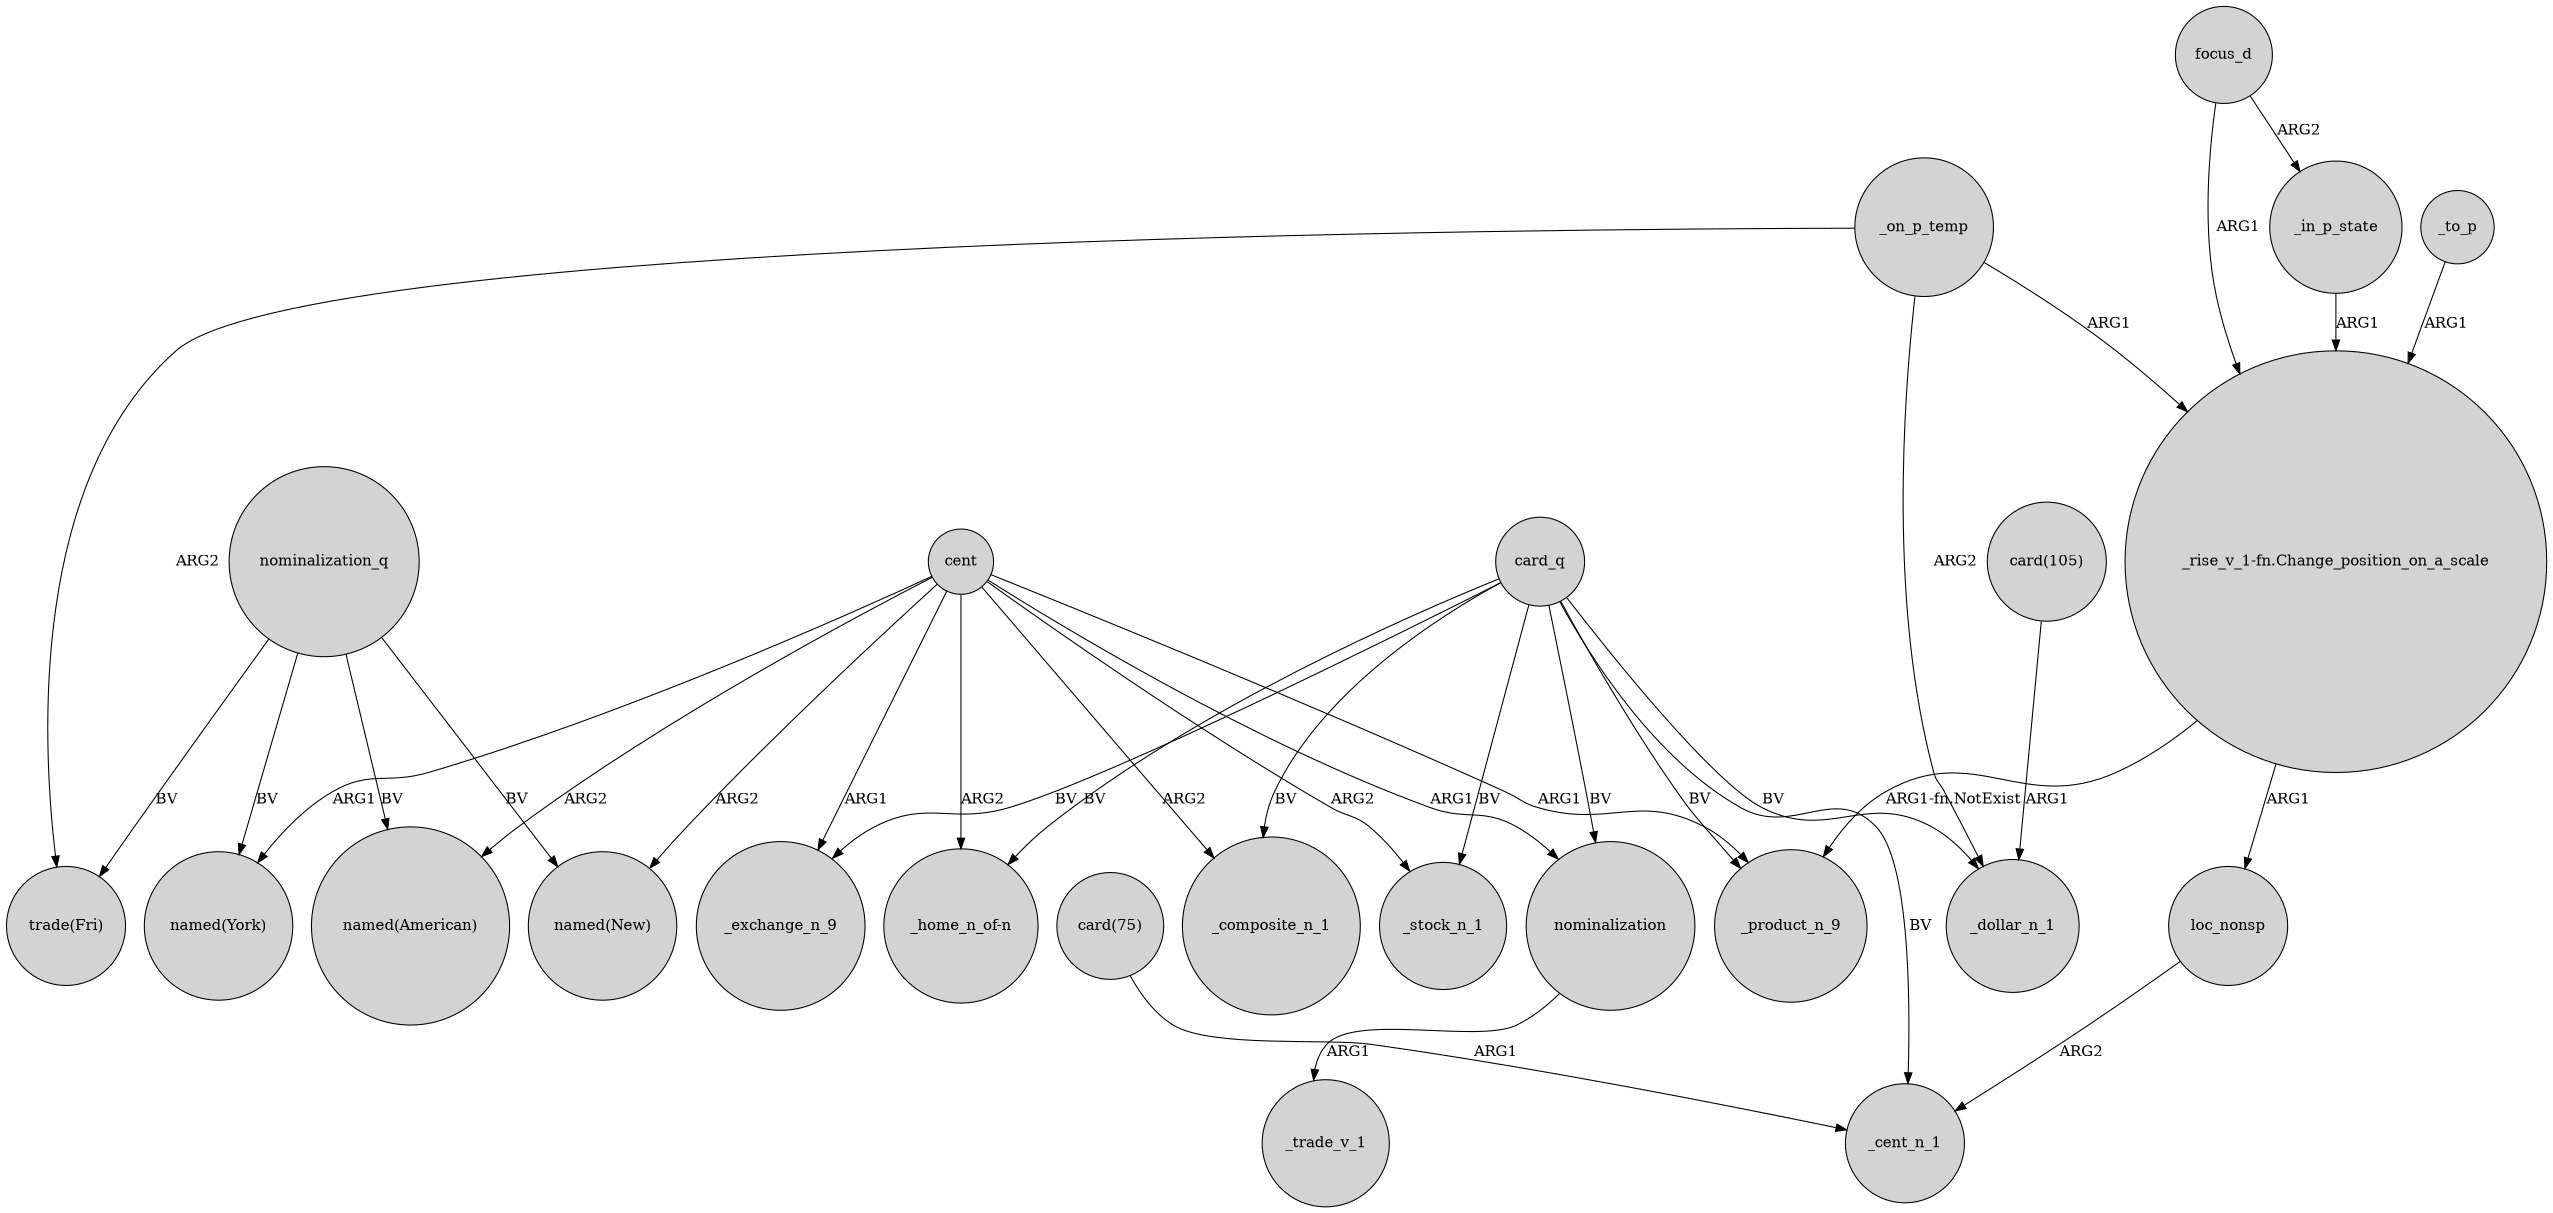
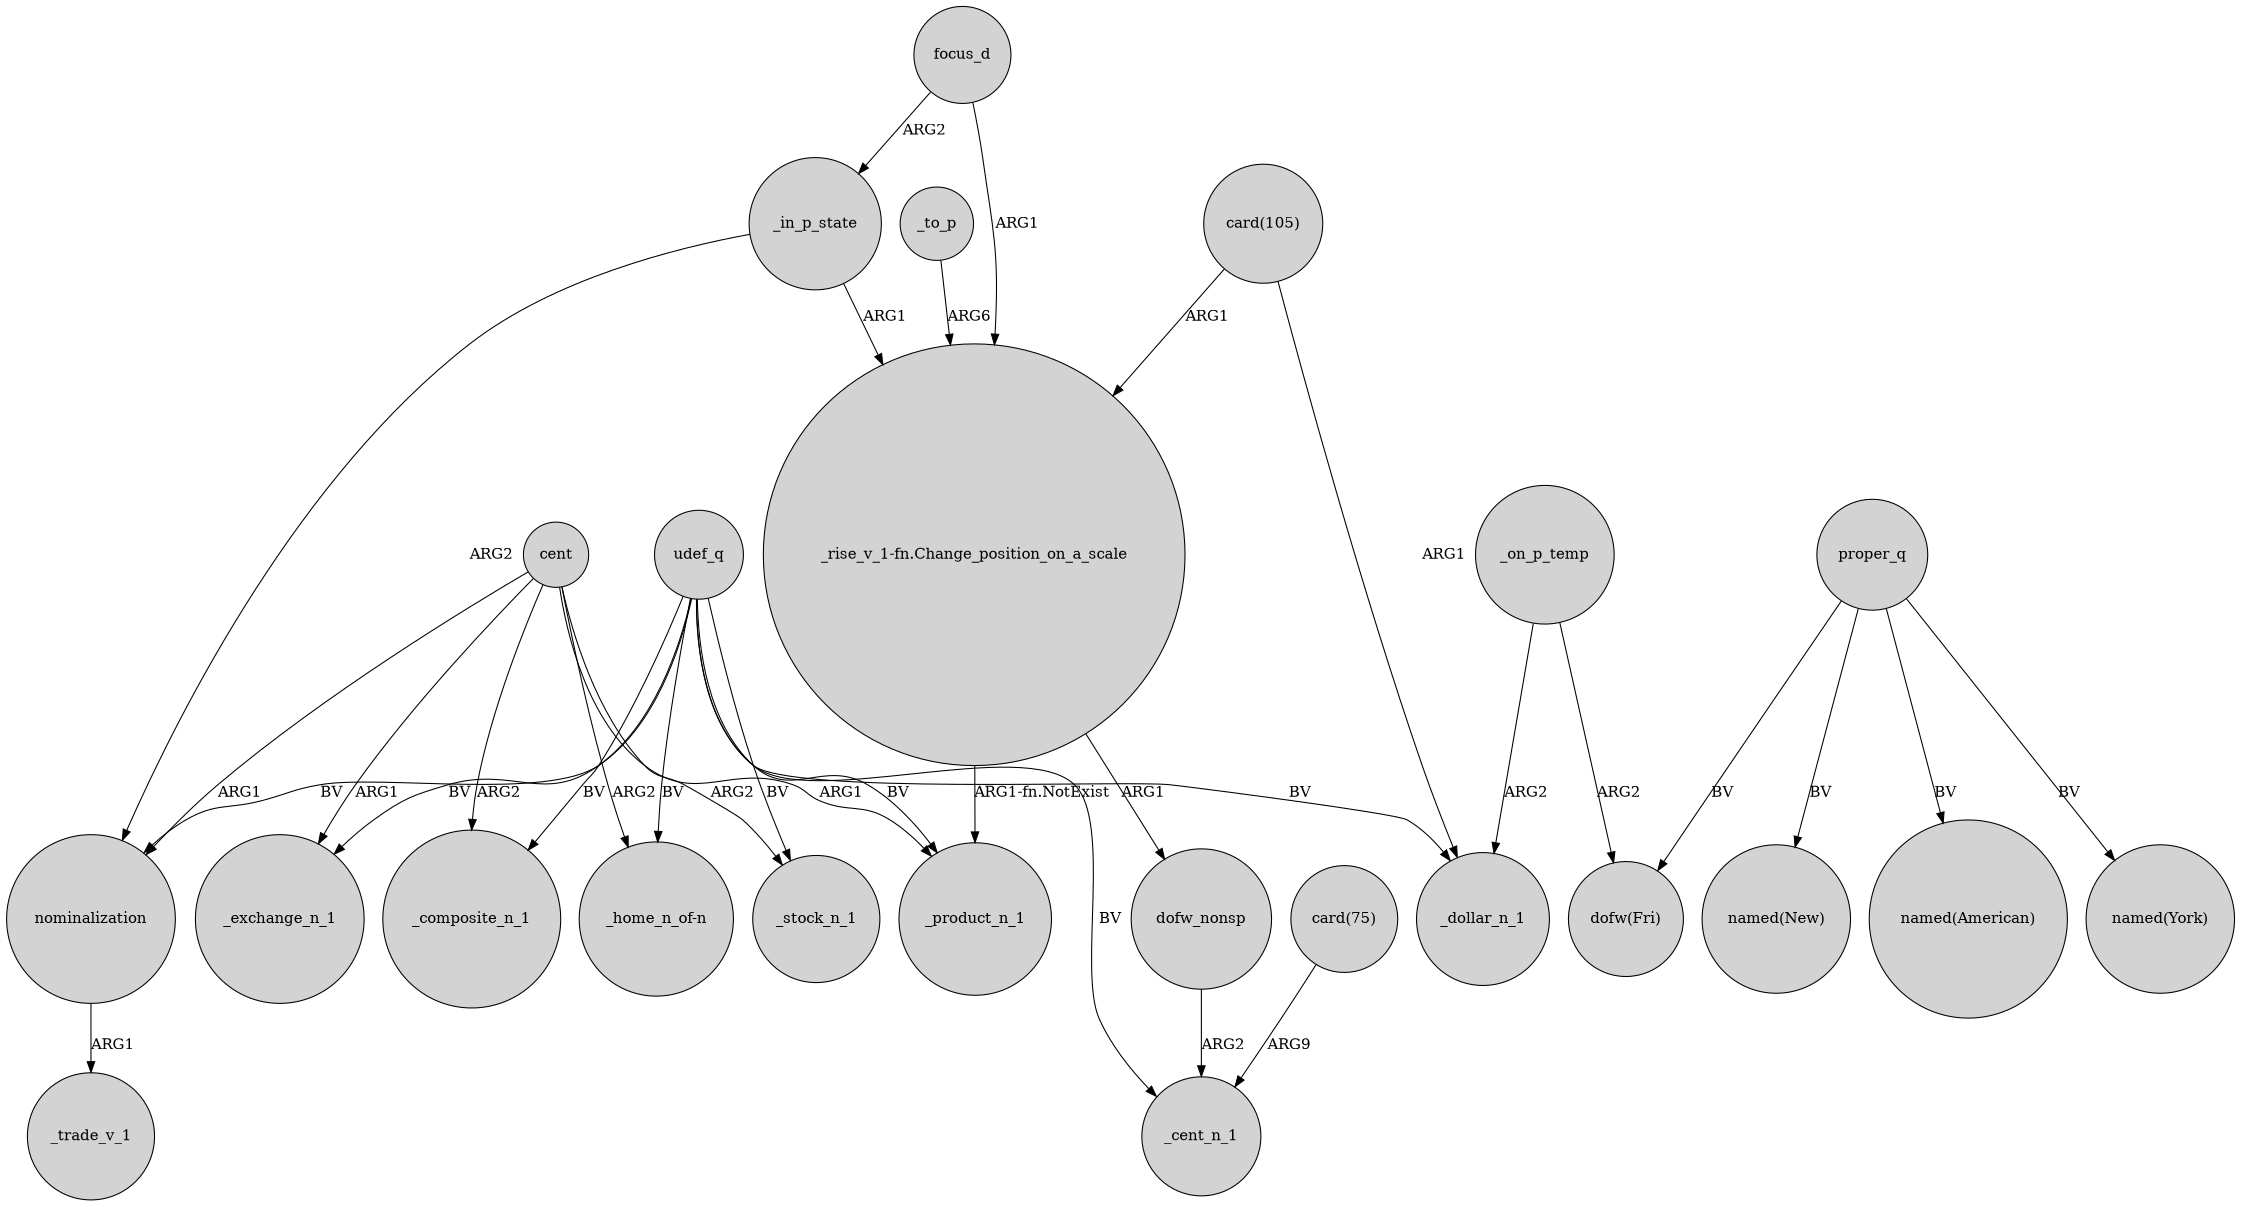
  digraph {
    node [shape=circle style=filled]
    "card(75)"
    _cent_n_1
    n3 [label=cent]
-   _product_n_1 [label=_product_n_9]
+   _product_n_1
    "named(New)"
    "named(American)"
    _composite_n_1
    "_home_n_of-n"
    nominalization
    _stock_n_1
    "named(York)"
-   _exchange_n_1 [label=_exchange_n_9]
+   _exchange_n_1
    _trade_v_1
-   loc_nonsp
+   loc_nonsp [label=dofw_nonsp]
    "_rise_v_1-fn.Change_position_on_a_scale"
-   proper_q [label=nominalization_q]
-   "dofw(Fri)" [label="trade(Fri)"]
+   proper_q
+   "dofw(Fri)"
    _to_p
    _on_p_temp
    _dollar_n_1
    focus_d
    _in_p_state
-   udef_q [label=card_q]
+   udef_q
    "card(105)"
-   "card(75)" -> _cent_n_1 [label=ARG1]
+   "card(75)" -> _cent_n_1 [label=ARG9]
    n3 -> _product_n_1 [label=ARG1]
-   n3 -> "named(New)" [label=ARG2]
-   n3 -> "named(American)" [label=ARG2]
    n3 -> _composite_n_1 [label=ARG2]
    n3 -> "_home_n_of-n" [label=ARG2]
    n3 -> nominalization [label=ARG1]
    n3 -> _stock_n_1 [label=ARG2]
-   n3 -> "named(York)" [label=ARG1]
    n3 -> _exchange_n_1 [label=ARG1]
    nominalization -> _trade_v_1 [label=ARG1]
    loc_nonsp -> _cent_n_1 [label=ARG2]
    "_rise_v_1-fn.Change_position_on_a_scale" -> _product_n_1 [label="ARG1-fn.NotExist"]
    "_rise_v_1-fn.Change_position_on_a_scale" -> loc_nonsp [label=ARG1]
    proper_q -> "named(New)" [label=BV]
    proper_q -> "named(American)" [label=BV]
    proper_q -> "named(York)" [label=BV]
    proper_q -> "dofw(Fri)" [label=BV]
-   _to_p -> "_rise_v_1-fn.Change_position_on_a_scale" [label=ARG1]
-   _on_p_temp -> "_rise_v_1-fn.Change_position_on_a_scale" [label=ARG1]
+   _to_p -> "_rise_v_1-fn.Change_position_on_a_scale" [label=ARG6]
+   "card(105)" -> "_rise_v_1-fn.Change_position_on_a_scale" [label=ARG1]
    _on_p_temp -> "dofw(Fri)" [label=ARG2]
    _on_p_temp -> _dollar_n_1 [label=ARG2]
    focus_d -> "_rise_v_1-fn.Change_position_on_a_scale" [label=ARG1]
    focus_d -> _in_p_state [label=ARG2]
+   _in_p_state -> nominalization [label=ARG2]
    _in_p_state -> "_rise_v_1-fn.Change_position_on_a_scale" [label=ARG1]
    udef_q -> _cent_n_1 [label=BV]
    udef_q -> _product_n_1 [label=BV]
    udef_q -> _composite_n_1 [label=BV]
    udef_q -> "_home_n_of-n" [label=BV]
    udef_q -> nominalization [label=BV]
    udef_q -> _stock_n_1 [label=BV]
    udef_q -> _exchange_n_1 [label=BV]
    udef_q -> _dollar_n_1 [label=BV]
    "card(105)" -> _dollar_n_1 [label=ARG1]
  }
